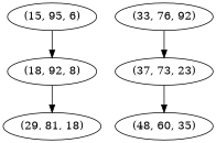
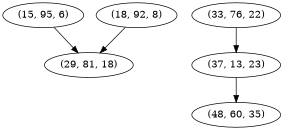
  digraph {
    "(15, 95, 6)"
    "(18, 92, 8)"
    "(29, 81, 18)"
-   "(33, 76, 22)" [label="(33, 76, 92)"]
-   "(37, 73, 23)"
+   "(33, 76, 22)"
+   "(37, 73, 23)" [label="(37, 13, 23)"]
    n6 [label="(48, 60, 35)"]
-   "(15, 95, 6)" -> "(18, 92, 8)"
+   "(15, 95, 6)" -> "(29, 81, 18)"
    "(18, 92, 8)" -> "(29, 81, 18)"
    "(33, 76, 22)" -> "(37, 73, 23)"
    "(37, 73, 23)" -> n6
  }
